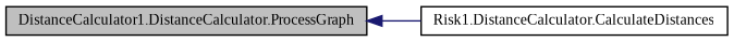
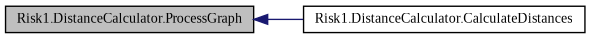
  digraph {
    rankdir=LR
    fontname="Liberation Serif"
    node [color=black fontname="Liberation Serif" fontsize=10 shape=record]
-   n1 [fillcolor=grey75 fontcolor=black height=0.2 label="DistanceCalculator1.DistanceCalculator.ProcessGraph" style=filled width=0.4]
+   n1 [fillcolor=grey75 fontcolor=black height=0.2 label="Risk1.DistanceCalculator.ProcessGraph" style=filled width=0.4]
    n2 [height=0.2 label="Risk1.DistanceCalculator.CalculateDistances" width=0.4]
    n1 -> n2 [color=midnightblue dir=back fontname="Liberation Serif" fontsize=10 labelfontname=FreeSans labelfontsize=10 style=solid]
  }
